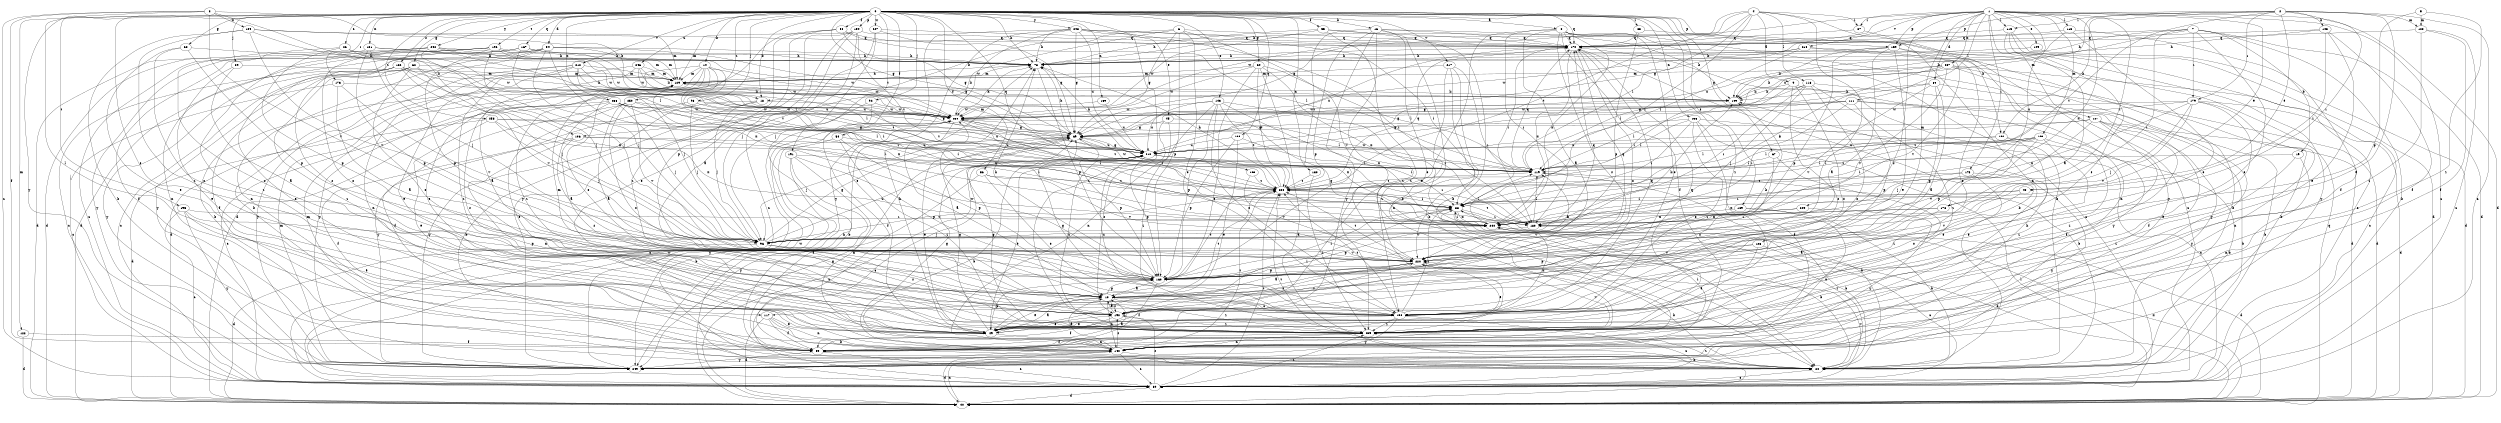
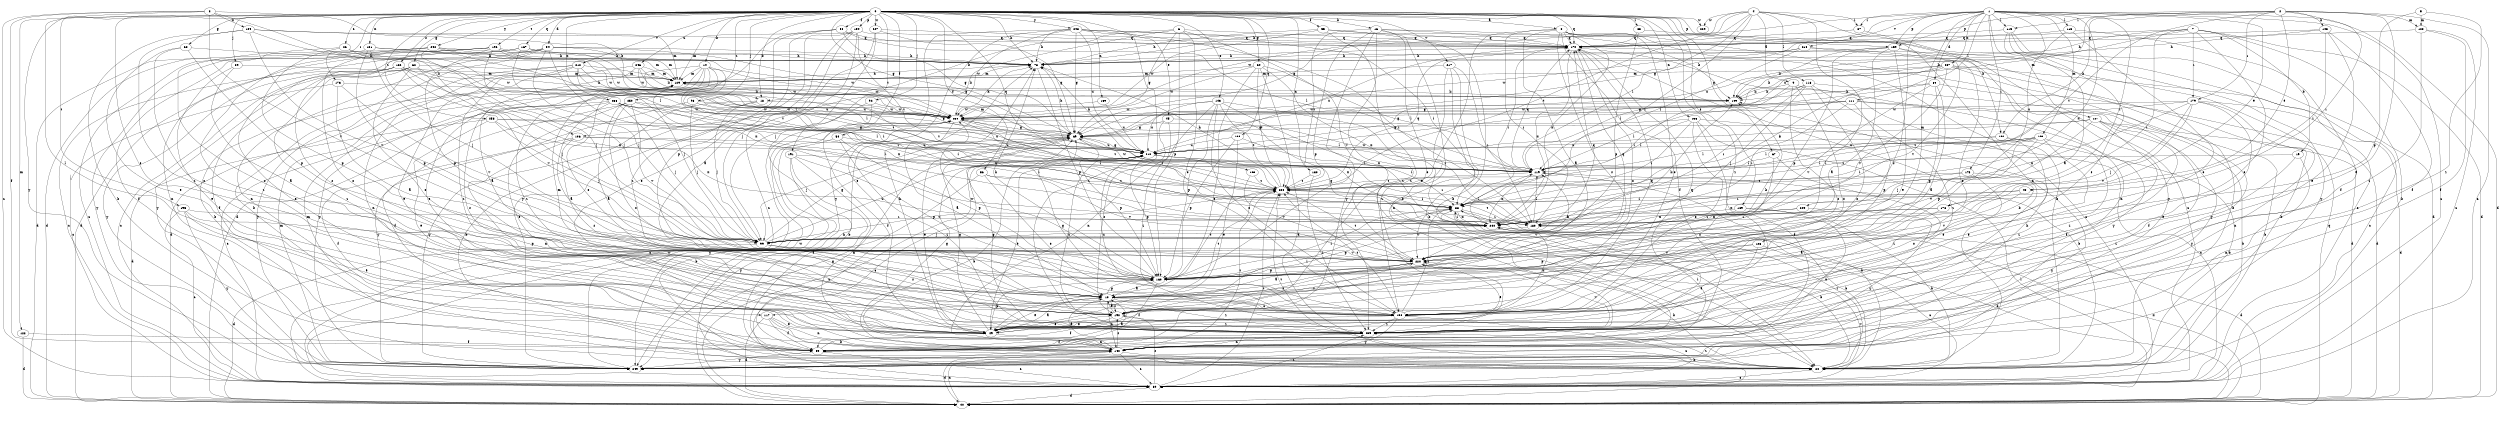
  strict digraph {
    0
    8
    14
    16
    18
    26
    34
    45
    54
    55
    56
    58
    62
    64
    67
    68
    69
    78
    83
    89
    92
    98
    102
    122
    130
    131
    136
    139
    143
    154
    159
    163
    167
    168
    170
    173
    182
    189
    190
    191
    195
    196
    n43 [label=246]
    212
    217
    227
+   229
    236
    242
    248
    249
    250
    258
    259
    30
    240
    49
    59
    150
    20
    180
    10
    40
    88
    230
    129
    200
    160
    109
-   99 [label=96]
+   99
    140
    210
    220
    119
    1
    39
    48
    87
    111
    113
    115
    123
    126
    127
-   149
    175
    178
    209
    218
    237
    2
    103
    128
    179
    3
    104
    106
    117
    4
    9
    118
    5
    6
    7
    19
    0 -> 8 [label=a]
    0 -> 14 [label=b]
    0 -> 16 [label=b]
    0 -> 18 [label=b]
    0 -> 26 [label=c]
    0 -> 34 [label=d]
    0 -> 45 [label=e]
    0 -> 54 [label=f]
    0 -> 55 [label=f]
    0 -> 56 [label=f]
    0 -> 58 [label=f]
    0 -> 62 [label=g]
    0 -> 64 [label=g]
    0 -> 67 [label=g]
    0 -> 68 [label=g]
    0 -> 69 [label=g]
    0 -> 78 [label=h]
    0 -> 83 [label=i]
    0 -> 89 [label=j]
    0 -> 92 [label=j]
    0 -> 98 [label=j]
    0 -> 102 [label=k]
    0 -> 122 [label=m]
    0 -> 130 [label=n]
    0 -> 131 [label=n]
    0 -> 136 [label=n]
    0 -> 139 [label=n]
    0 -> 143 [label=o]
    0 -> 154 [label=p]
    0 -> 159 [label=p]
    0 -> 163 [label=q]
    0 -> 167 [label=q]
    0 -> 168 [label=q]
    0 -> 170 [label=q]
    0 -> 173 [label=r]
    0 -> 182 [label=s]
    0 -> 189 [label=s]
    0 -> 190 [label=s]
    0 -> 191 [label=t]
    0 -> 195 [label=t]
    0 -> 196 [label=t]
    0 -> n43 [label=u]
    0 -> 212 [label=v]
    0 -> 217 [label=v]
    0 -> 227 [label=w]
+   0 -> 229 [label=w]
    0 -> 236 [label=x]
    0 -> 242 [label=y]
    0 -> 248 [label=y]
    0 -> 249 [label=y]
    0 -> 250 [label=z]
    0 -> 258 [label=z]
    0 -> 259 [label=z]
    8 -> 170 [label=q]
    8 -> 190 [label=s]
    8 -> 30 [label=c]
    8 -> 240 [label=x]
    8 -> 49 [label=e]
    8 -> 59 [label=f]
    8 -> 150 [label=o]
    8 -> 20 [label=b]
    8 -> 180 [label=r]
    8 -> 10 [label=a]
    14 -> 249 [label=y]
    14 -> 259 [label=z]
    14 -> 49 [label=e]
    14 -> 150 [label=o]
    14 -> 180 [label=r]
    14 -> 40 [label=d]
    14 -> 88 [label=i]
    14 -> 230 [label=w]
    14 -> 129 [label=m]
    16 -> 170 [label=q]
    16 -> 249 [label=y]
    16 -> 259 [label=z]
    16 -> 150 [label=o]
    16 -> 20 [label=b]
    16 -> 200 [label=t]
    16 -> 160 [label=p]
    16 -> 109 [label=k]
    18 -> 249 [label=y]
    18 -> 20 [label=b]
    18 -> 230 [label=w]
    18 -> 99 [label=j]
    26 -> 78 [label=h]
    26 -> 190 [label=s]
    26 -> 230 [label=w]
    26 -> 160 [label=p]
    34 -> 69 [label=g]
    34 -> 78 [label=h]
    34 -> 249 [label=y]
    34 -> 240 [label=x]
    34 -> 20 [label=b]
    34 -> 40 [label=d]
    34 -> 230 [label=w]
    34 -> 99 [label=j]
    34 -> 140 [label=n]
    45 -> 69 [label=g]
    45 -> 190 [label=s]
    45 -> 259 [label=z]
    45 -> 240 [label=x]
    54 -> 249 [label=y]
    54 -> 259 [label=z]
    54 -> 160 [label=p]
    54 -> 210 [label=u]
    55 -> 78 [label=h]
    55 -> 170 [label=q]
    55 -> 259 [label=z]
    55 -> 20 [label=b]
    55 -> 230 [label=w]
    56 -> 249 [label=y]
    56 -> 150 [label=o]
    56 -> 200 [label=t]
    56 -> 220 [label=v]
    58 -> 69 [label=g]
    58 -> 170 [label=q]
    58 -> 259 [label=z]
    58 -> 40 [label=d]
    58 -> 160 [label=p]
    58 -> 119 [label=l]
    62 -> 259 [label=z]
    62 -> 30 [label=c]
    62 -> 59 [label=f]
    62 -> 150 [label=o]
    62 -> 129 [label=m]
    62 -> 109 [label=k]
    62 -> 220 [label=v]
    64 -> 240 [label=x]
    64 -> 49 [label=e]
    64 -> 40 [label=d]
    64 -> 230 [label=w]
    64 -> 129 [label=m]
    64 -> 200 [label=t]
    64 -> 119 [label=l]
    67 -> 190 [label=s]
    67 -> 259 [label=z]
    67 -> 119 [label=l]
    68 -> 78 [label=h]
    68 -> 49 [label=e]
    68 -> 150 [label=o]
    68 -> 160 [label=p]
    69 -> 78 [label=h]
    69 -> 49 [label=e]
    69 -> 129 [label=m]
    69 -> 160 [label=p]
    69 -> 99 [label=j]
    69 -> 210 [label=u]
    78 -> 129 [label=m]
    78 -> 160 [label=p]
    83 -> 170 [label=q]
    83 -> 30 [label=c]
    83 -> 160 [label=p]
    89 -> 49 [label=e]
    89 -> 10 [label=a]
    89 -> 129 [label=m]
    92 -> 59 [label=f]
    92 -> 20 [label=b]
    92 -> 230 [label=w]
    98 -> 249 [label=y]
    98 -> 88 [label=i]
    98 -> 230 [label=w]
    98 -> 99 [label=j]
    102 -> 49 [label=e]
    102 -> 20 [label=b]
    102 -> 210 [label=u]
    102 -> 119 [label=l]
    122 -> 59 [label=f]
    122 -> 40 [label=d]
    130 -> 259 [label=z]
    130 -> 200 [label=t]
    131 -> 78 [label=h]
    131 -> 40 [label=d]
    131 -> 160 [label=p]
    131 -> 99 [label=j]
    131 -> 119 [label=l]
    136 -> 69 [label=g]
    136 -> 30 [label=c]
    136 -> 59 [label=f]
    136 -> 150 [label=o]
    136 -> 20 [label=b]
    136 -> 88 [label=i]
    136 -> 119 [label=l]
    139 -> 230 [label=w]
    139 -> 210 [label=u]
    143 -> 240 [label=x]
    143 -> 150 [label=o]
    143 -> 180 [label=r]
    143 -> 230 [label=w]
    143 -> 200 [label=t]
    143 -> 160 [label=p]
    143 -> 140 [label=n]
    143 -> 210 [label=u]
    154 -> 170 [label=q]
    154 -> 249 [label=y]
    154 -> 30 [label=c]
    154 -> 49 [label=e]
    154 -> 129 [label=m]
    154 -> 200 [label=t]
    154 -> 99 [label=j]
    159 -> 78 [label=h]
    159 -> 49 [label=e]
    159 -> 20 [label=b]
    159 -> 10 [label=a]
    159 -> 160 [label=p]
    159 -> 109 [label=k]
    159 -> 140 [label=n]
    163 -> 200 [label=t]
    163 -> 220 [label=v]
    167 -> 78 [label=h]
    167 -> 190 [label=s]
    167 -> 230 [label=w]
    167 -> 200 [label=t]
    167 -> 140 [label=n]
    168 -> 49 [label=e]
    168 -> 88 [label=i]
    168 -> 160 [label=p]
    168 -> 210 [label=u]
    170 -> 78 [label=h]
    170 -> 30 [label=c]
    170 -> 240 [label=x]
    170 -> 150 [label=o]
    170 -> 20 [label=b]
    170 -> 88 [label=i]
    170 -> 210 [label=u]
    173 -> 30 [label=c]
    173 -> 10 [label=a]
    173 -> 109 [label=k]
    173 -> 220 [label=v]
    182 -> 249 [label=y]
    182 -> 30 [label=c]
    182 -> 240 [label=x]
    182 -> 49 [label=e]
    182 -> 129 [label=m]
    182 -> 99 [label=j]
    182 -> 210 [label=u]
    189 -> 240 [label=x]
    189 -> 20 [label=b]
    189 -> 140 [label=n]
    189 -> 220 [label=v]
    190 -> 259 [label=z]
    190 -> 49 [label=e]
    190 -> 59 [label=f]
    190 -> 10 [label=a]
    190 -> 88 [label=i]
    190 -> 210 [label=u]
    190 -> 220 [label=v]
    191 -> 59 [label=f]
    191 -> 20 [label=b]
    191 -> 160 [label=p]
    191 -> 140 [label=n]
    191 -> 119 [label=l]
    195 -> 249 [label=y]
    195 -> 30 [label=c]
    195 -> 49 [label=e]
    195 -> 180 [label=r]
    195 -> 160 [label=p]
    196 -> 78 [label=h]
    196 -> 249 [label=y]
    196 -> 30 [label=c]
    196 -> 59 [label=f]
    196 -> 230 [label=w]
    196 -> 129 [label=m]
    196 -> 160 [label=p]
    196 -> 99 [label=j]
    n43 -> 20 [label=b]
    n43 -> 10 [label=a]
    n43 -> 230 [label=w]
    n43 -> 129 [label=m]
    n43 -> 109 [label=k]
    n43 -> 119 [label=l]
    212 -> 249 [label=y]
    212 -> 259 [label=z]
    212 -> 49 [label=e]
    212 -> 129 [label=m]
    212 -> 200 [label=t]
    212 -> 99 [label=j]
    212 -> 140 [label=n]
    212 -> 210 [label=u]
    217 -> 259 [label=z]
    217 -> 20 [label=b]
    217 -> 180 [label=r]
    217 -> 129 [label=m]
    217 -> 140 [label=n]
    227 -> 69 [label=g]
    227 -> 170 [label=q]
    227 -> 10 [label=a]
    227 -> 99 [label=j]
    236 -> 69 [label=g]
    236 -> 190 [label=s]
    236 -> 30 [label=c]
    236 -> 10 [label=a]
    236 -> 88 [label=i]
    236 -> 230 [label=w]
    236 -> 99 [label=j]
    236 -> 119 [label=l]
    242 -> 78 [label=h]
    242 -> 259 [label=z]
    242 -> 150 [label=o]
    242 -> 40 [label=d]
    242 -> 230 [label=w]
    242 -> 129 [label=m]
    242 -> 99 [label=j]
    248 -> 69 [label=g]
    248 -> 78 [label=h]
    248 -> 170 [label=q]
    248 -> 249 [label=y]
    248 -> 259 [label=z]
    248 -> 49 [label=e]
    248 -> 180 [label=r]
    248 -> 88 [label=i]
    248 -> 230 [label=w]
    248 -> 210 [label=u]
    249 -> 230 [label=w]
    249 -> 129 [label=m]
    250 -> 240 [label=x]
    250 -> 49 [label=e]
    250 -> 59 [label=f]
    250 -> 150 [label=o]
    250 -> 10 [label=a]
    250 -> 230 [label=w]
    250 -> 220 [label=v]
    258 -> 69 [label=g]
    258 -> 240 [label=x]
    258 -> 49 [label=e]
    258 -> 40 [label=d]
    258 -> 99 [label=j]
    258 -> 210 [label=u]
    259 -> 69 [label=g]
    259 -> 170 [label=q]
    259 -> 59 [label=f]
    259 -> 140 [label=n]
    259 -> 220 [label=v]
    30 -> 69 [label=g]
    30 -> 190 [label=s]
    30 -> 259 [label=z]
    30 -> 40 [label=d]
    30 -> 230 [label=w]
    30 -> 200 [label=t]
    30 -> 220 [label=v]
    30 -> 119 [label=l]
    240 -> 69 [label=g]
    240 -> 20 [label=b]
    240 -> 88 [label=i]
    240 -> 99 [label=j]
    240 -> 119 [label=l]
    49 -> 69 [label=g]
    49 -> 78 [label=h]
    49 -> 10 [label=a]
    49 -> 160 [label=p]
    49 -> 140 [label=n]
    59 -> 249 [label=y]
    59 -> 30 [label=c]
    59 -> 10 [label=a]
    59 -> 129 [label=m]
    150 -> 69 [label=g]
    150 -> 170 [label=q]
    150 -> 249 [label=y]
    150 -> 259 [label=z]
    150 -> 30 [label=c]
    150 -> 240 [label=x]
    150 -> 49 [label=e]
    150 -> 88 [label=i]
    150 -> 200 [label=t]
    150 -> 210 [label=u]
    20 -> 259 [label=z]
    20 -> 30 [label=c]
    20 -> 88 [label=i]
    20 -> 200 [label=t]
    180 -> 40 [label=d]
    180 -> 200 [label=t]
    180 -> 160 [label=p]
    180 -> 119 [label=l]
    10 -> 190 [label=s]
    10 -> 259 [label=z]
    10 -> 49 [label=e]
    10 -> 150 [label=o]
    10 -> 129 [label=m]
    10 -> 200 [label=t]
    10 -> 160 [label=p]
    10 -> 140 [label=n]
    40 -> 78 [label=h]
    40 -> 170 [label=q]
    40 -> 240 [label=x]
    40 -> 140 [label=n]
    40 -> 210 [label=u]
    88 -> 240 [label=x]
    88 -> 20 [label=b]
    88 -> 180 [label=r]
    88 -> 40 [label=d]
    88 -> 220 [label=v]
    230 -> 69 [label=g]
    230 -> 78 [label=h]
    230 -> 30 [label=c]
    230 -> 10 [label=a]
    230 -> 88 [label=i]
    230 -> 200 [label=t]
    230 -> 119 [label=l]
    129 -> 78 [label=h]
    129 -> 240 [label=x]
    129 -> 200 [label=t]
    129 -> 109 [label=k]
    200 -> 78 [label=h]
    200 -> 170 [label=q]
    200 -> 88 [label=i]
    200 -> 230 [label=w]
    160 -> 78 [label=h]
    160 -> 59 [label=f]
    160 -> 10 [label=a]
    160 -> 88 [label=i]
    160 -> 230 [label=w]
    160 -> 200 [label=t]
    160 -> 109 [label=k]
    109 -> 230 [label=w]
    99 -> 69 [label=g]
    99 -> 170 [label=q]
    99 -> 190 [label=s]
    99 -> 40 [label=d]
    99 -> 200 [label=t]
    99 -> 109 [label=k]
    99 -> 210 [label=u]
    99 -> 220 [label=v]
    140 -> 69 [label=g]
    140 -> 190 [label=s]
    140 -> 30 [label=c]
    140 -> 20 [label=b]
    140 -> 10 [label=a]
    140 -> 40 [label=d]
    140 -> 88 [label=i]
    140 -> 200 [label=t]
    140 -> 109 [label=k]
    210 -> 69 [label=g]
    210 -> 78 [label=h]
    210 -> 30 [label=c]
    210 -> 49 [label=e]
    210 -> 20 [label=b]
    210 -> 180 [label=r]
    210 -> 160 [label=p]
    210 -> 119 [label=l]
    220 -> 170 [label=q]
    220 -> 190 [label=s]
    220 -> 49 [label=e]
    220 -> 20 [label=b]
    220 -> 10 [label=a]
    220 -> 200 [label=t]
    220 -> 160 [label=p]
    220 -> 119 [label=l]
    119 -> 170 [label=q]
+   119 -> 240 [label=x]
    119 -> 20 [label=b]
    119 -> 230 [label=w]
    119 -> 200 [label=t]
    1 -> 69 [label=g]
    1 -> 78 [label=h]
    1 -> 159 [label=p]
    1 -> 190 [label=s]
    1 -> 30 [label=c]
    1 -> 240 [label=x]
    1 -> 40 [label=d]
    1 -> 39 [label=d]
    1 -> 48 [label=e]
    1 -> 87 [label=i]
    1 -> 111 [label=l]
    1 -> 113 [label=l]
    1 -> 115 [label=l]
    1 -> 123 [label=m]
    1 -> 126 [label=m]
    1 -> 127 [label=m]
-   1 -> 149 [label=o]
    1 -> 175 [label=r]
    1 -> 178 [label=r]
    1 -> 209 [label=u]
    1 -> 218 [label=v]
    1 -> 237 [label=x]
    39 -> 69 [label=g]
    39 -> 10 [label=a]
    39 -> 40 [label=d]
    39 -> 160 [label=p]
    39 -> 109 [label=k]
    39 -> 220 [label=v]
    48 -> 240 [label=x]
    48 -> 88 [label=i]
    48 -> 220 [label=v]
    87 -> 170 [label=q]
    87 -> 249 [label=y]
    111 -> 69 [label=g]
    111 -> 59 [label=f]
    111 -> 20 [label=b]
    111 -> 180 [label=r]
    111 -> 230 [label=w]
    111 -> 160 [label=p]
    111 -> 119 [label=l]
    113 -> 170 [label=q]
    113 -> 59 [label=f]
    113 -> 150 [label=o]
    113 -> 210 [label=u]
    115 -> 170 [label=q]
    115 -> 190 [label=s]
    115 -> 249 [label=y]
    115 -> 10 [label=a]
    115 -> 40 [label=d]
    123 -> 259 [label=z]
    123 -> 49 [label=e]
    123 -> 88 [label=i]
    123 -> 200 [label=t]
    123 -> 99 [label=j]
    123 -> 210 [label=u]
    123 -> 220 [label=v]
    123 -> 119 [label=l]
    126 -> 30 [label=c]
    126 -> 49 [label=e]
    126 -> 160 [label=p]
    126 -> 220 [label=v]
    127 -> 69 [label=g]
    127 -> 249 [label=y]
    127 -> 259 [label=z]
    127 -> 59 [label=f]
    127 -> 20 [label=b]
    127 -> 160 [label=p]
    127 -> 210 [label=u]
-   149 -> 78 [label=h]
-   149 -> 40 [label=d]
    175 -> 249 [label=y]
    175 -> 150 [label=o]
    175 -> 180 [label=r]
    175 -> 200 [label=t]
    178 -> 240 [label=x]
    178 -> 180 [label=r]
    178 -> 10 [label=a]
    209 -> 249 [label=y]
    209 -> 240 [label=x]
    209 -> 180 [label=r]
    218 -> 78 [label=h]
    218 -> 150 [label=o]
    218 -> 230 [label=w]
    218 -> 220 [label=v]
    218 -> 119 [label=l]
    237 -> 249 [label=y]
    237 -> 30 [label=c]
    237 -> 20 [label=b]
    237 -> 88 [label=i]
    237 -> 129 [label=m]
    237 -> 109 [label=k]
    237 -> 220 [label=v]
    237 -> 119 [label=l]
    2 -> 102 [label=k]
    2 -> 159 [label=p]
    2 -> 30 [label=c]
    2 -> 49 [label=e]
    2 -> 200 [label=t]
    2 -> 210 [label=u]
    2 -> 48 [label=e]
    2 -> 115 [label=l]
    2 -> 178 [label=r]
    2 -> 103 [label=k]
    2 -> 128 [label=m]
    2 -> 179 [label=r]
    103 -> 78 [label=h]
    103 -> 170 [label=q]
    103 -> 49 [label=e]
    103 -> 59 [label=f]
    103 -> 88 [label=i]
    128 -> 170 [label=q]
    128 -> 259 [label=z]
    128 -> 30 [label=c]
    128 -> 59 [label=f]
    179 -> 240 [label=x]
    179 -> 49 [label=e]
    179 -> 40 [label=d]
    179 -> 230 [label=w]
    179 -> 200 [label=t]
    179 -> 99 [label=j]
    179 -> 140 [label=n]
    179 -> 220 [label=v]
    3 -> 18 [label=b]
    3 -> 30 [label=c]
    3 -> 59 [label=f]
    3 -> 220 [label=v]
    3 -> 104 [label=k]
    3 -> 106 [label=k]
    3 -> 117 [label=l]
    104 -> 170 [label=q]
    104 -> 259 [label=z]
    104 -> 20 [label=b]
    104 -> 129 [label=m]
    104 -> 220 [label=v]
    104 -> 119 [label=l]
    106 -> 190 [label=s]
    106 -> 59 [label=f]
    106 -> 88 [label=i]
    106 -> 140 [label=n]
    106 -> 210 [label=u]
    117 -> 49 [label=e]
    117 -> 59 [label=f]
    117 -> 20 [label=b]
    117 -> 40 [label=d]
    117 -> 140 [label=n]
    4 -> 69 [label=g]
+   4 -> 229 [label=w]
    4 -> 88 [label=i]
    4 -> 230 [label=w]
    4 -> 200 [label=t]
    4 -> 140 [label=n]
    4 -> 119 [label=l]
    4 -> 87 [label=i]
    4 -> 117 [label=l]
    4 -> 9 [label=a]
    4 -> 118 [label=l]
    9 -> 190 [label=s]
    9 -> 249 [label=y]
    9 -> 150 [label=o]
    9 -> 88 [label=i]
    9 -> 109 [label=k]
    118 -> 69 [label=g]
    118 -> 259 [label=z]
    118 -> 150 [label=o]
    118 -> 180 [label=r]
    118 -> 40 [label=d]
    118 -> 109 [label=k]
    118 -> 99 [label=j]
    5 -> 259 [label=z]
    5 -> 160 [label=p]
    5 -> 128 [label=m]
    6 -> 18 [label=b]
    6 -> 69 [label=g]
    6 -> 170 [label=q]
    6 -> 150 [label=o]
    6 -> 160 [label=p]
    6 -> 220 [label=v]
    6 -> 106 [label=k]
    7 -> 78 [label=h]
    7 -> 170 [label=q]
    7 -> 150 [label=o]
    7 -> 20 [label=b]
    7 -> 180 [label=r]
    7 -> 40 [label=d]
    7 -> 109 [label=k]
    7 -> 179 [label=r]
    7 -> 19 [label=b]
    19 -> 259 [label=z]
    19 -> 140 [label=n]
    19 -> 119 [label=l]
  }
